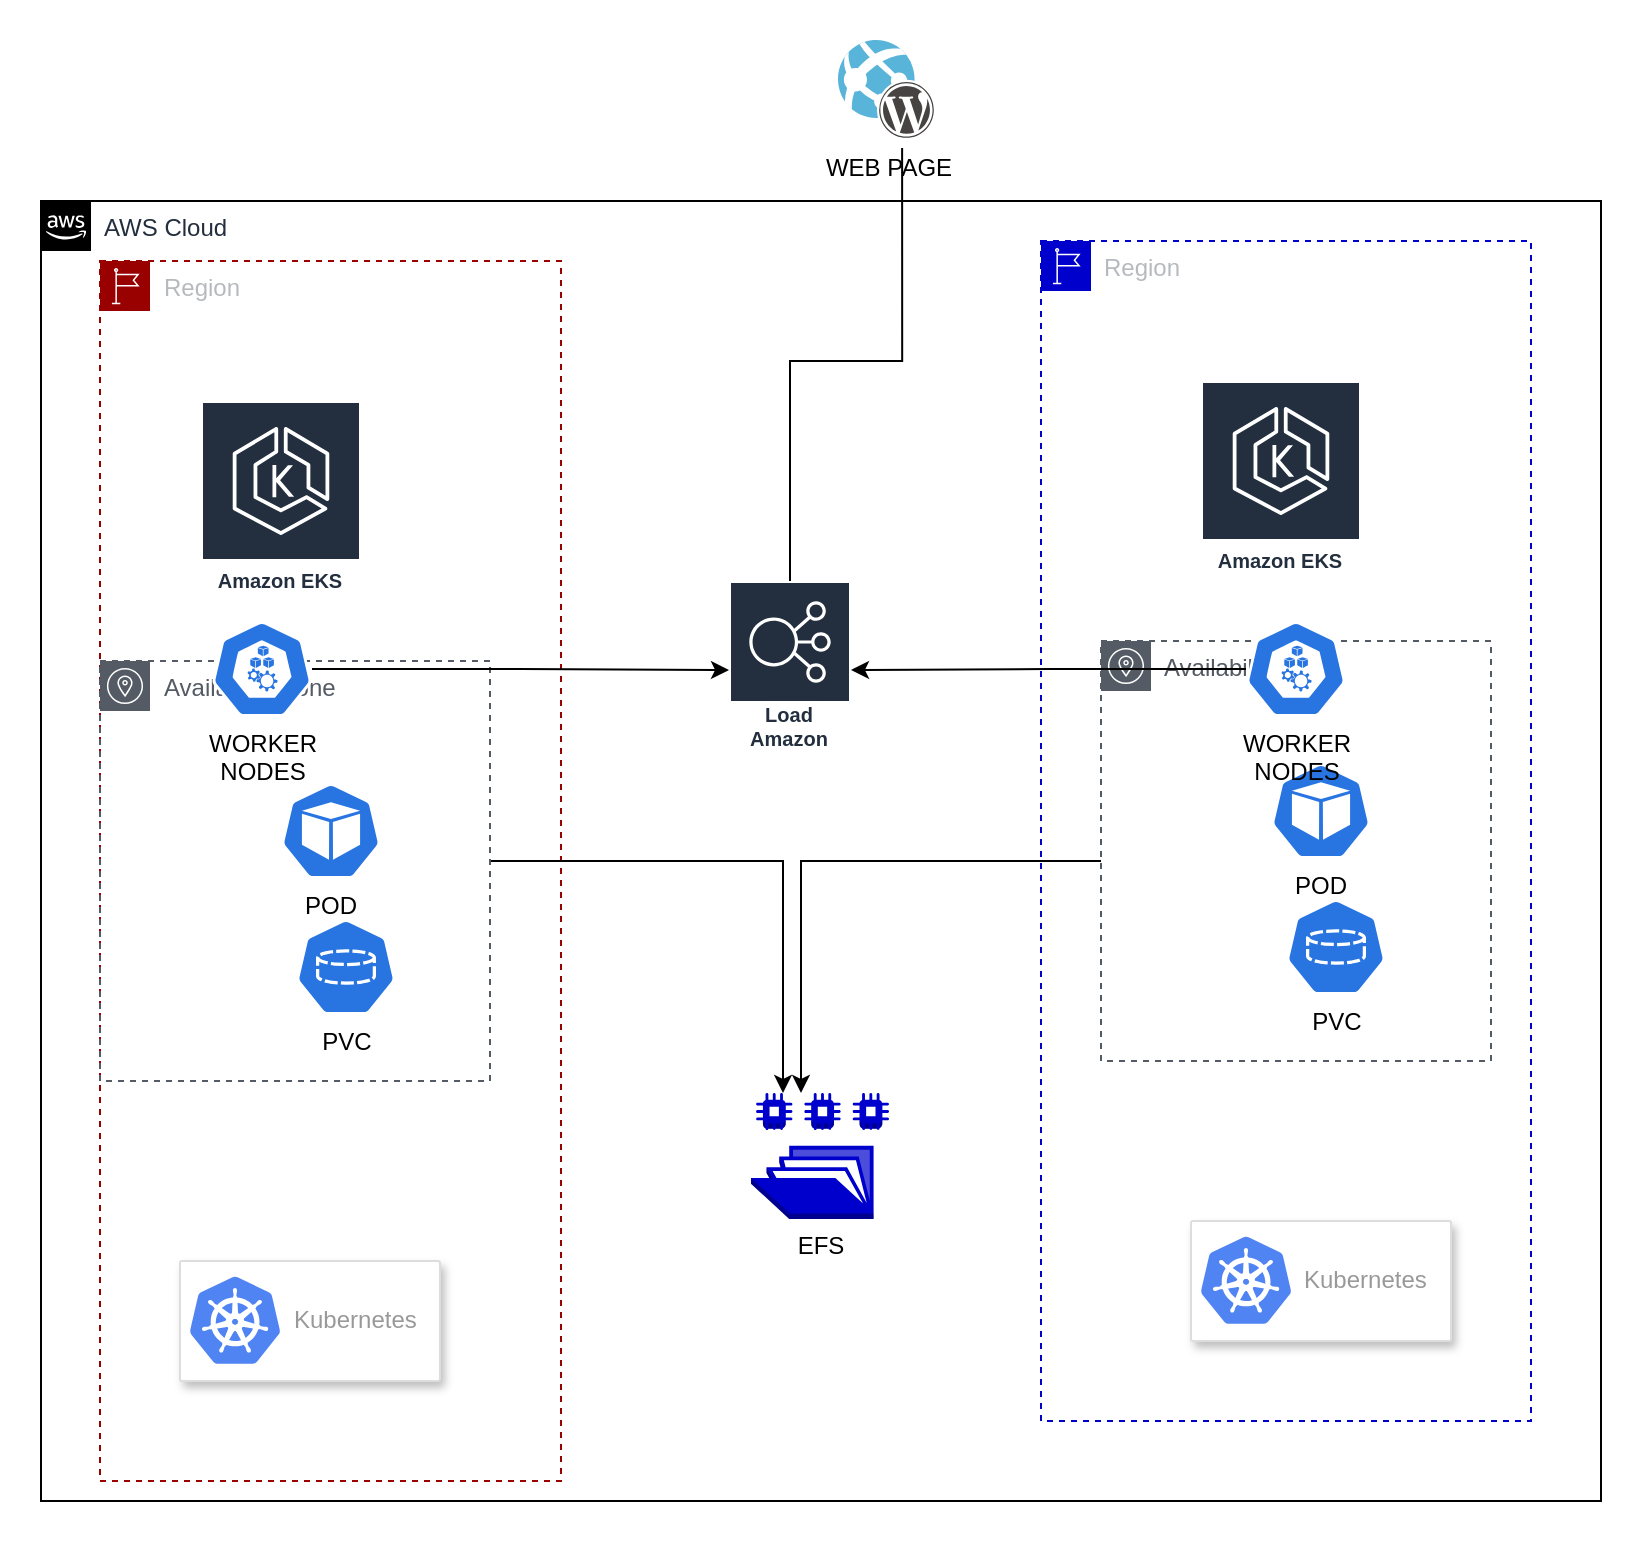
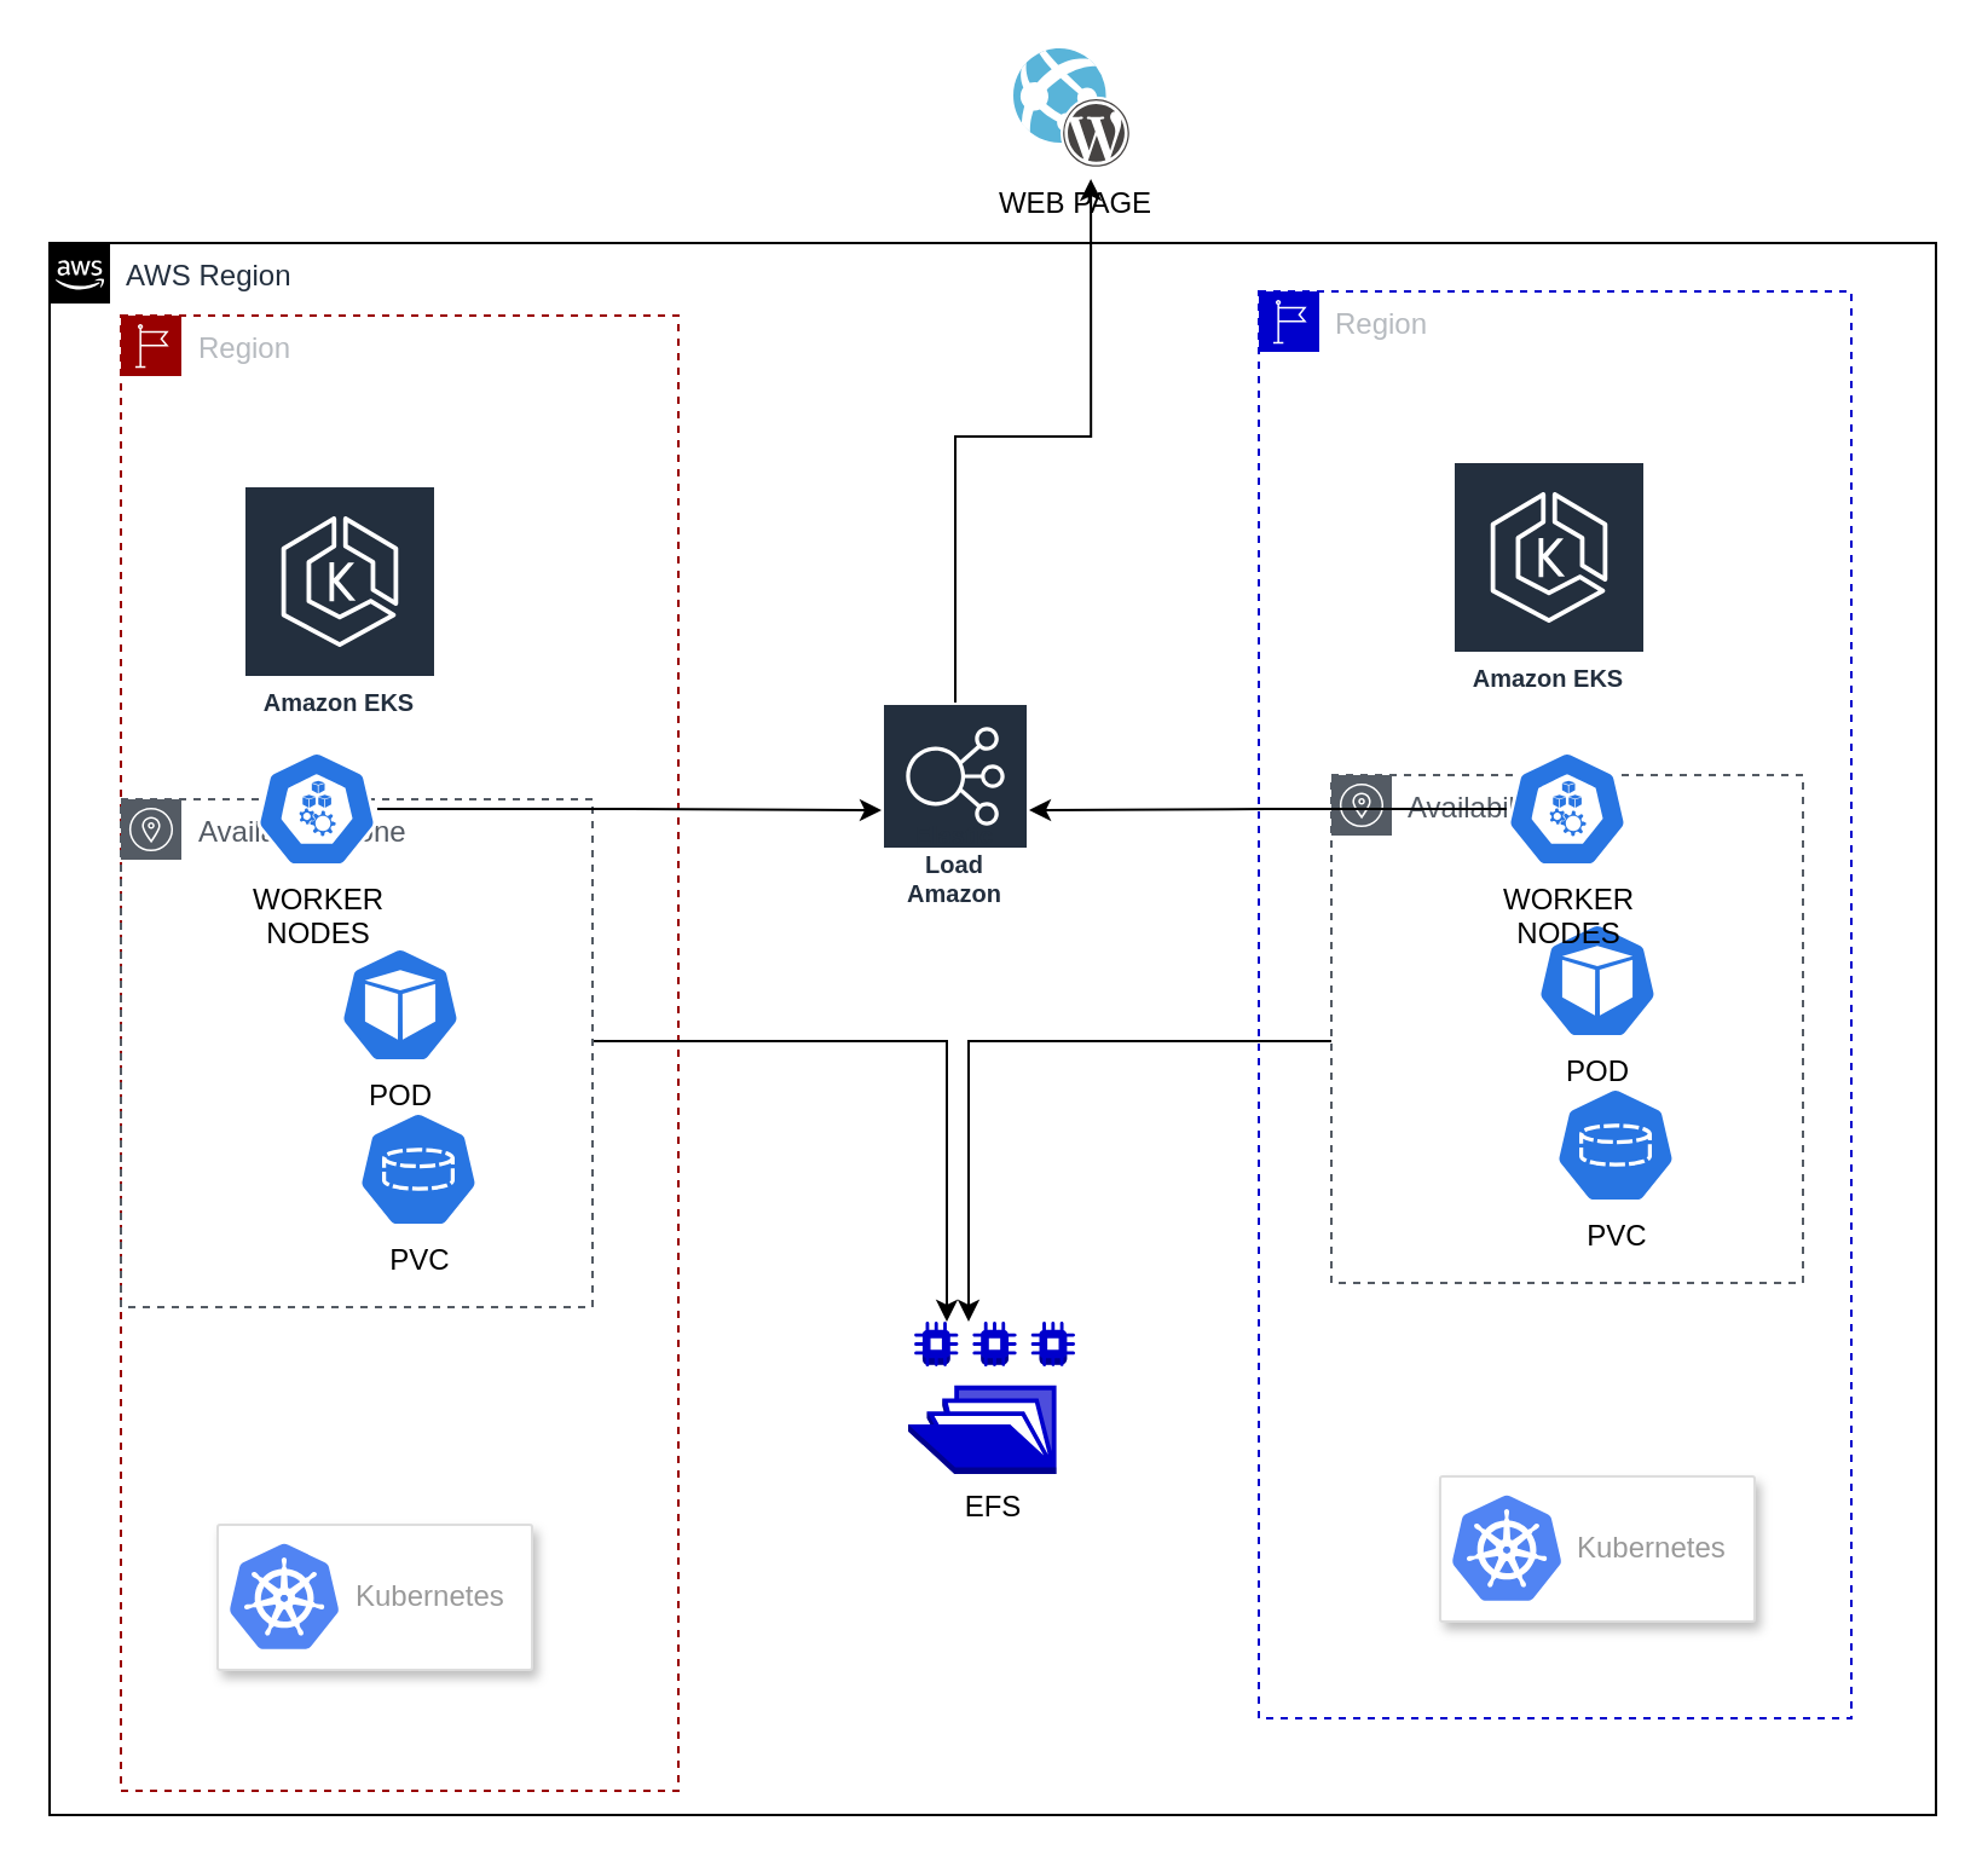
  <mxCell id="0" />
  <mxCell id="1" parent="0" />
- <mxCell id="2" value="AWS Cloud" style="points=[[0,0],[0.25,0],[0.5,0],[0.75,0],[1,0],[1,0.25],[1,0.5],[1,0.75],[1,1],[0.75,1],[0.5,1],[0.25,1],[0,1],[0,0.75],[0,0.5],[0,0.25]];outlineConnect=0;gradientColor=none;html=1;whiteSpace=wrap;fontSize=12;fontStyle=0;shape=mxgraph.aws4.group;grIcon=mxgraph.aws4.group_aws_cloud_alt;strokeColor=#000000;fillColor=none;verticalAlign=top;align=left;spacingLeft=30;fontColor=#232F3E;dashed=0;labelBackgroundColor=#ffffff;container=1;pointerEvents=0;collapsible=0;recursiveResize=0;" parent="1" vertex="1"><mxGeometry x="20" y="100" width="780" height="650" as="geometry" /></mxCell>
+ <mxCell id="2" value="AWS Region" style="points=[[0,0],[0.25,0],[0.5,0],[0.75,0],[1,0],[1,0.25],[1,0.5],[1,0.75],[1,1],[0.75,1],[0.5,1],[0.25,1],[0,1],[0,0.75],[0,0.5],[0,0.25]];outlineConnect=0;gradientColor=none;html=1;whiteSpace=wrap;fontSize=12;fontStyle=0;shape=mxgraph.aws4.group;grIcon=mxgraph.aws4.group_aws_cloud_alt;strokeColor=#000000;fillColor=none;verticalAlign=top;align=left;spacingLeft=30;fontColor=#232F3E;dashed=0;labelBackgroundColor=#ffffff;container=1;pointerEvents=0;collapsible=0;recursiveResize=0;" parent="1" vertex="1"><mxGeometry x="20" y="100" width="780" height="650" as="geometry" /></mxCell>
  <mxCell id="3" value="Availability zone" style="sketch=0;outlineConnect=0;gradientColor=none;html=1;whiteSpace=wrap;fontSize=12;fontStyle=0;shape=mxgraph.aws4.group;grIcon=mxgraph.aws4.group_availability_zone;strokeColor=#545B64;fillColor=none;verticalAlign=top;align=left;spacingLeft=30;fontColor=#545B64;dashed=1;" vertex="1" parent="2"><mxGeometry x="530" y="220" width="195" height="210" as="geometry" /></mxCell>
  <mxCell id="4" value="Region" style="sketch=0;outlineConnect=0;gradientColor=none;html=1;whiteSpace=wrap;fontSize=12;fontStyle=0;shape=mxgraph.aws4.group;grIcon=mxgraph.aws4.group_region;strokeColor=#990000;fillColor=none;verticalAlign=top;align=left;spacingLeft=30;fontColor=#B6BABF;dashed=1;" vertex="1" parent="2"><mxGeometry x="29.5" y="30" width="230.5" height="610" as="geometry" /></mxCell>
  <mxCell id="5" value="Amazon EKS" style="sketch=0;outlineConnect=0;fontColor=#232F3E;gradientColor=none;strokeColor=#ffffff;fillColor=#232F3E;dashed=0;verticalLabelPosition=middle;verticalAlign=bottom;align=center;html=1;whiteSpace=wrap;fontSize=10;fontStyle=1;spacing=3;shape=mxgraph.aws4.productIcon;prIcon=mxgraph.aws4.eks;" vertex="1" parent="2"><mxGeometry x="80" y="100" width="80" height="100" as="geometry" /></mxCell>
  <mxCell id="6" value="Region" style="sketch=0;outlineConnect=0;gradientColor=none;html=1;whiteSpace=wrap;fontSize=12;fontStyle=0;shape=mxgraph.aws4.group;grIcon=mxgraph.aws4.group_region;strokeColor=#0000CC;fillColor=none;verticalAlign=top;align=left;spacingLeft=30;fontColor=#B6BABF;dashed=1;" vertex="1" parent="2"><mxGeometry x="500" y="20" width="245" height="590" as="geometry" /></mxCell>
  <mxCell id="7" value="Amazon EKS" style="sketch=0;outlineConnect=0;fontColor=#232F3E;gradientColor=none;strokeColor=#ffffff;fillColor=#232F3E;dashed=0;verticalLabelPosition=middle;verticalAlign=bottom;align=center;html=1;whiteSpace=wrap;fontSize=10;fontStyle=1;spacing=3;shape=mxgraph.aws4.productIcon;prIcon=mxgraph.aws4.eks;" vertex="1" parent="2"><mxGeometry x="580" y="90" width="80" height="100" as="geometry" /></mxCell>
  <mxCell id="8" value="EFS" style="outlineConnect=0;dashed=0;verticalLabelPosition=bottom;verticalAlign=top;align=center;html=1;shape=mxgraph.aws3.efs_share;fillColor=#0000CC;gradientColor=none;strokeColor=#0000CC;" vertex="1" parent="2"><mxGeometry x="355" y="446" width="69" height="63" as="geometry" /></mxCell>
  <mxCell id="9" style="edgeStyle=orthogonalEdgeStyle;rounded=0;orthogonalLoop=1;jettySize=auto;html=1;" edge="1" parent="2" source="10" target="8"><mxGeometry relative="1" as="geometry"><Array as="points"><mxPoint x="371" y="330" /></Array></mxGeometry></mxCell>
  <mxCell id="10" value="Availability zone" style="sketch=0;outlineConnect=0;gradientColor=none;html=1;whiteSpace=wrap;fontSize=12;fontStyle=0;shape=mxgraph.aws4.group;grIcon=mxgraph.aws4.group_availability_zone;strokeColor=#545B64;fillColor=none;verticalAlign=top;align=left;spacingLeft=30;fontColor=#545B64;dashed=1;" vertex="1" parent="2"><mxGeometry x="29.5" y="230" width="195" height="210" as="geometry" /></mxCell>
  <mxCell id="11" style="edgeStyle=orthogonalEdgeStyle;rounded=0;orthogonalLoop=1;jettySize=auto;html=1;" edge="1" parent="2" source="12" target="22"><mxGeometry relative="1" as="geometry" /></mxCell>
  <mxCell id="12" value="WORKER&lt;br&gt;NODES" style="sketch=0;html=1;dashed=0;whitespace=wrap;fillColor=#2875E2;strokeColor=#ffffff;points=[[0.005,0.63,0],[0.1,0.2,0],[0.9,0.2,0],[0.5,0,0],[0.995,0.63,0],[0.72,0.99,0],[0.5,1,0],[0.28,0.99,0]];verticalLabelPosition=bottom;align=center;verticalAlign=top;shape=mxgraph.kubernetes.icon;prIcon=node" vertex="1" parent="2"><mxGeometry x="85.5" y="210" width="50" height="48" as="geometry" /></mxCell>
  <mxCell id="13" value="POD&lt;br&gt;" style="sketch=0;html=1;dashed=0;whitespace=wrap;fillColor=#2875E2;strokeColor=#ffffff;points=[[0.005,0.63,0],[0.1,0.2,0],[0.9,0.2,0],[0.5,0,0],[0.995,0.63,0],[0.72,0.99,0],[0.5,1,0],[0.28,0.99,0]];verticalLabelPosition=bottom;align=center;verticalAlign=top;shape=mxgraph.kubernetes.icon;prIcon=pod" vertex="1" parent="2"><mxGeometry x="120" y="291" width="50" height="48" as="geometry" /></mxCell>
  <mxCell id="14" value="PVC" style="sketch=0;html=1;dashed=0;whitespace=wrap;fillColor=#2875E2;strokeColor=#ffffff;points=[[0.005,0.63,0],[0.1,0.2,0],[0.9,0.2,0],[0.5,0,0],[0.995,0.63,0],[0.72,0.99,0],[0.5,1,0],[0.28,0.99,0]];verticalLabelPosition=bottom;align=center;verticalAlign=top;shape=mxgraph.kubernetes.icon;prIcon=pvc" vertex="1" parent="2"><mxGeometry x="127.5" y="359" width="50" height="48" as="geometry" /></mxCell>
  <mxCell id="15" value="" style="strokeColor=#dddddd;shadow=1;strokeWidth=1;rounded=1;absoluteArcSize=1;arcSize=2;" vertex="1" parent="2"><mxGeometry x="69.5" y="530" width="130" height="60" as="geometry" /></mxCell>
  <mxCell id="16" value="Kubernetes" style="sketch=0;dashed=0;connectable=0;html=1;fillColor=#5184F3;strokeColor=none;shape=mxgraph.gcp2.kubernetes_logo;part=1;labelPosition=right;verticalLabelPosition=middle;align=left;verticalAlign=middle;spacingLeft=5;fontColor=#999999;fontSize=12;" vertex="1" parent="15"><mxGeometry width="45" height="43.65" relative="1" as="geometry"><mxPoint x="5" y="7.675" as="offset" /></mxGeometry></mxCell>
  <mxCell id="17" value="" style="strokeColor=#dddddd;shadow=1;strokeWidth=1;rounded=1;absoluteArcSize=1;arcSize=2;" vertex="1" parent="2"><mxGeometry x="575" y="510" width="130" height="60" as="geometry" /></mxCell>
  <mxCell id="18" value="Kubernetes" style="sketch=0;dashed=0;connectable=0;html=1;fillColor=#5184F3;strokeColor=none;shape=mxgraph.gcp2.kubernetes_logo;part=1;labelPosition=right;verticalLabelPosition=middle;align=left;verticalAlign=middle;spacingLeft=5;fontColor=#999999;fontSize=12;" vertex="1" parent="17"><mxGeometry width="45" height="43.65" relative="1" as="geometry"><mxPoint x="5" y="7.675" as="offset" /></mxGeometry></mxCell>
  <mxCell id="19" style="edgeStyle=orthogonalEdgeStyle;rounded=0;orthogonalLoop=1;jettySize=auto;html=1;" edge="1" parent="2" source="3" target="8"><mxGeometry relative="1" as="geometry"><Array as="points"><mxPoint x="380" y="330" /></Array></mxGeometry></mxCell>
  <mxCell id="20" value="POD&lt;br&gt;" style="sketch=0;html=1;dashed=0;whitespace=wrap;fillColor=#2875E2;strokeColor=#ffffff;points=[[0.005,0.63,0],[0.1,0.2,0],[0.9,0.2,0],[0.5,0,0],[0.995,0.63,0],[0.72,0.99,0],[0.5,1,0],[0.28,0.99,0]];verticalLabelPosition=bottom;align=center;verticalAlign=top;shape=mxgraph.kubernetes.icon;prIcon=pod" vertex="1" parent="2"><mxGeometry x="615" y="281" width="50" height="48" as="geometry" /></mxCell>
  <mxCell id="21" value="PVC" style="sketch=0;html=1;dashed=0;whitespace=wrap;fillColor=#2875E2;strokeColor=#ffffff;points=[[0.005,0.63,0],[0.1,0.2,0],[0.9,0.2,0],[0.5,0,0],[0.995,0.63,0],[0.72,0.99,0],[0.5,1,0],[0.28,0.99,0]];verticalLabelPosition=bottom;align=center;verticalAlign=top;shape=mxgraph.kubernetes.icon;prIcon=pvc" vertex="1" parent="2"><mxGeometry x="622.5" y="349" width="50" height="48" as="geometry" /></mxCell>
  <mxCell id="22" value="Elastic Load Amazon" style="sketch=0;outlineConnect=0;fontColor=#232F3E;gradientColor=none;strokeColor=#ffffff;fillColor=#232F3E;dashed=0;verticalLabelPosition=middle;verticalAlign=bottom;align=center;html=1;whiteSpace=wrap;fontSize=10;fontStyle=1;spacing=3;shape=mxgraph.aws4.productIcon;prIcon=mxgraph.aws4.elastic_load_balancing;" vertex="1" parent="2"><mxGeometry x="344" y="190" width="61" height="89" as="geometry" /></mxCell>
  <mxCell id="23" style="edgeStyle=orthogonalEdgeStyle;rounded=0;orthogonalLoop=1;jettySize=auto;html=1;" edge="1" parent="2" source="24" target="22"><mxGeometry relative="1" as="geometry" /></mxCell>
  <mxCell id="24" value="WORKER&lt;br&gt;NODES" style="sketch=0;html=1;dashed=0;whitespace=wrap;fillColor=#2875E2;strokeColor=#ffffff;points=[[0.005,0.63,0],[0.1,0.2,0],[0.9,0.2,0],[0.5,0,0],[0.995,0.63,0],[0.72,0.99,0],[0.5,1,0],[0.28,0.99,0]];verticalLabelPosition=bottom;align=center;verticalAlign=top;shape=mxgraph.kubernetes.icon;prIcon=node" vertex="1" parent="2"><mxGeometry x="602.5" y="210" width="50" height="48" as="geometry" /></mxCell>
  <mxCell id="25" value="WEB PAGE" style="sketch=0;aspect=fixed;html=1;points=[];align=center;image;fontSize=12;image=img/lib/mscae/WebAppWordPress.svg;strokeColor=#0000CC;fillColor=#0000CC;" vertex="1" parent="1"><mxGeometry x="419" y="20" width="49" height="50" as="geometry" /></mxCell>
- <mxCell id="26" style="edgeStyle=orthogonalEdgeStyle;rounded=0;orthogonalLoop=1;jettySize=auto;html=1;entryX=0.644;entryY=1.071;entryDx=0;entryDy=0;entryPerimeter=0;endArrow=none;" edge="1" parent="1" source="22" target="25"><mxGeometry relative="1" as="geometry" /></mxCell>
+ <mxCell id="26" style="edgeStyle=orthogonalEdgeStyle;rounded=0;orthogonalLoop=1;jettySize=auto;html=1;entryX=0.644;entryY=1.071;entryDx=0;entryDy=0;entryPerimeter=0;" edge="1" parent="1" source="22" target="25"><mxGeometry relative="1" as="geometry" /></mxCell>
